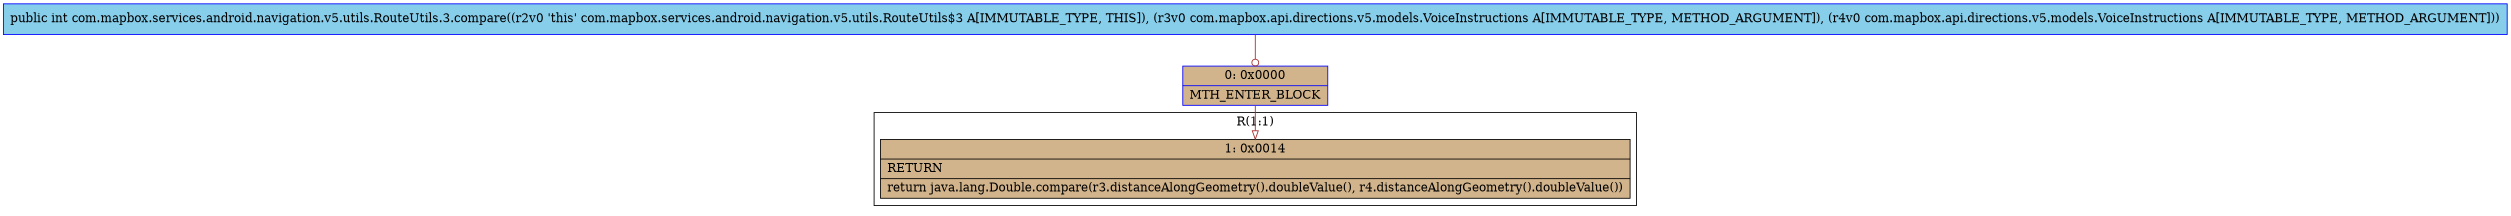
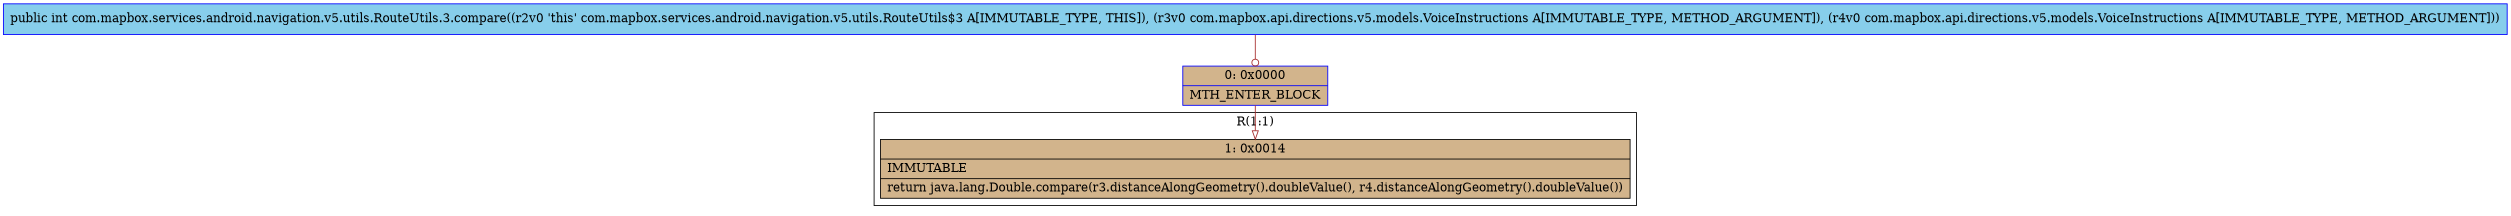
  digraph {
    node [color=blue shape=record style=filled fillcolor=tan]
    edge [color=brown]
-   n1 [color=black label="{1\:\ 0x0014|RETURN\l|return java.lang.Double.compare(r3.distanceAlongGeometry().doubleValue(), r4.distanceAlongGeometry().doubleValue())\l}"]
+   n1 [color=black label="{1\:\ 0x0014|IMMUTABLE\l|return java.lang.Double.compare(r3.distanceAlongGeometry().doubleValue(), r4.distanceAlongGeometry().doubleValue())\l}"]
    n2 [label="{0\:\ 0x0000|MTH_ENTER_BLOCK\l}"]
    n3 [label="{public int com.mapbox.services.android.navigation.v5.utils.RouteUtils.3.compare((r2v0 'this' com.mapbox.services.android.navigation.v5.utils.RouteUtils$3 A[IMMUTABLE_TYPE, THIS]), (r3v0 com.mapbox.api.directions.v5.models.VoiceInstructions A[IMMUTABLE_TYPE, METHOD_ARGUMENT]), (r4v0 com.mapbox.api.directions.v5.models.VoiceInstructions A[IMMUTABLE_TYPE, METHOD_ARGUMENT])) }" fillcolor=skyblue]
    subgraph cluster_1 {
      label="R(1:1)"
      n1
    }
    n2 -> n1 [arrowhead=onormal]
    n3 -> n2 [arrowhead=odot]
  }
